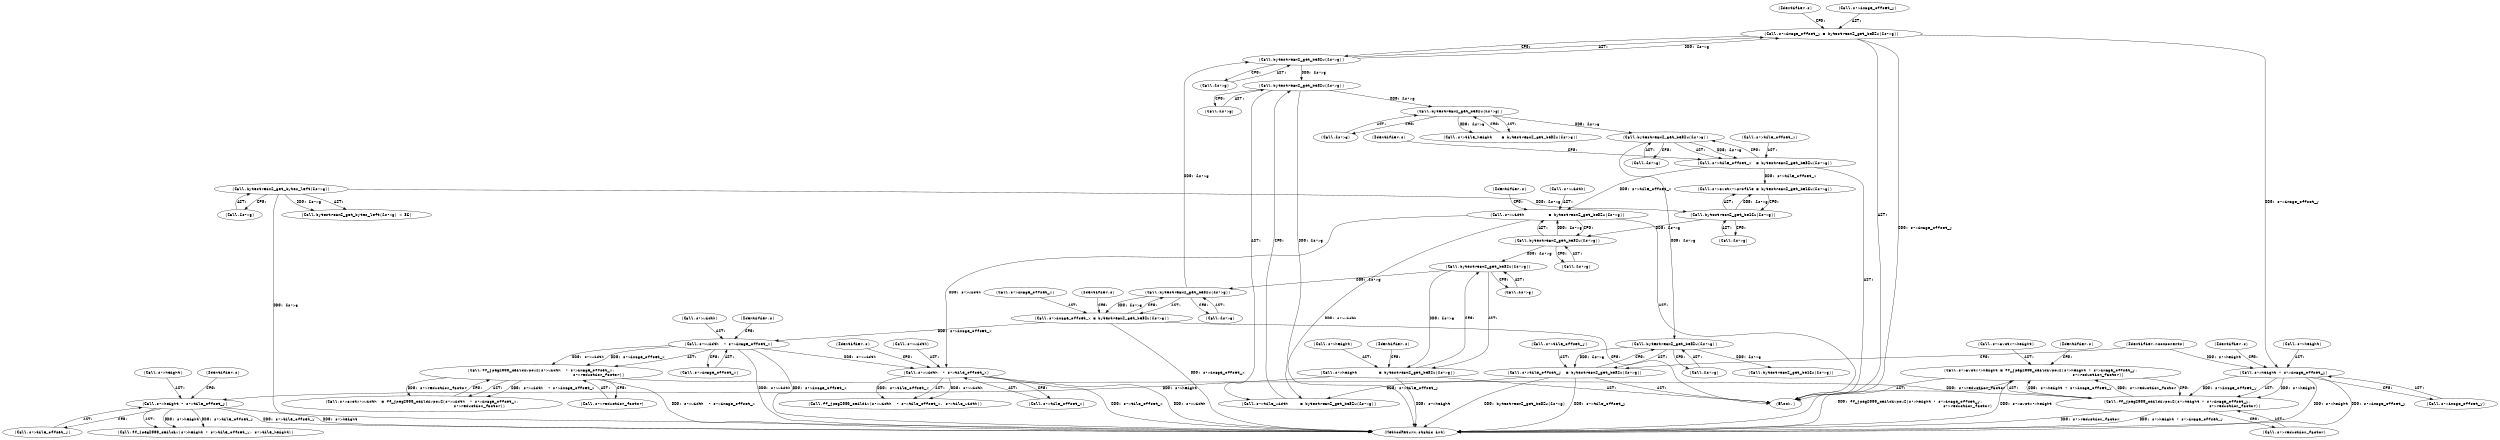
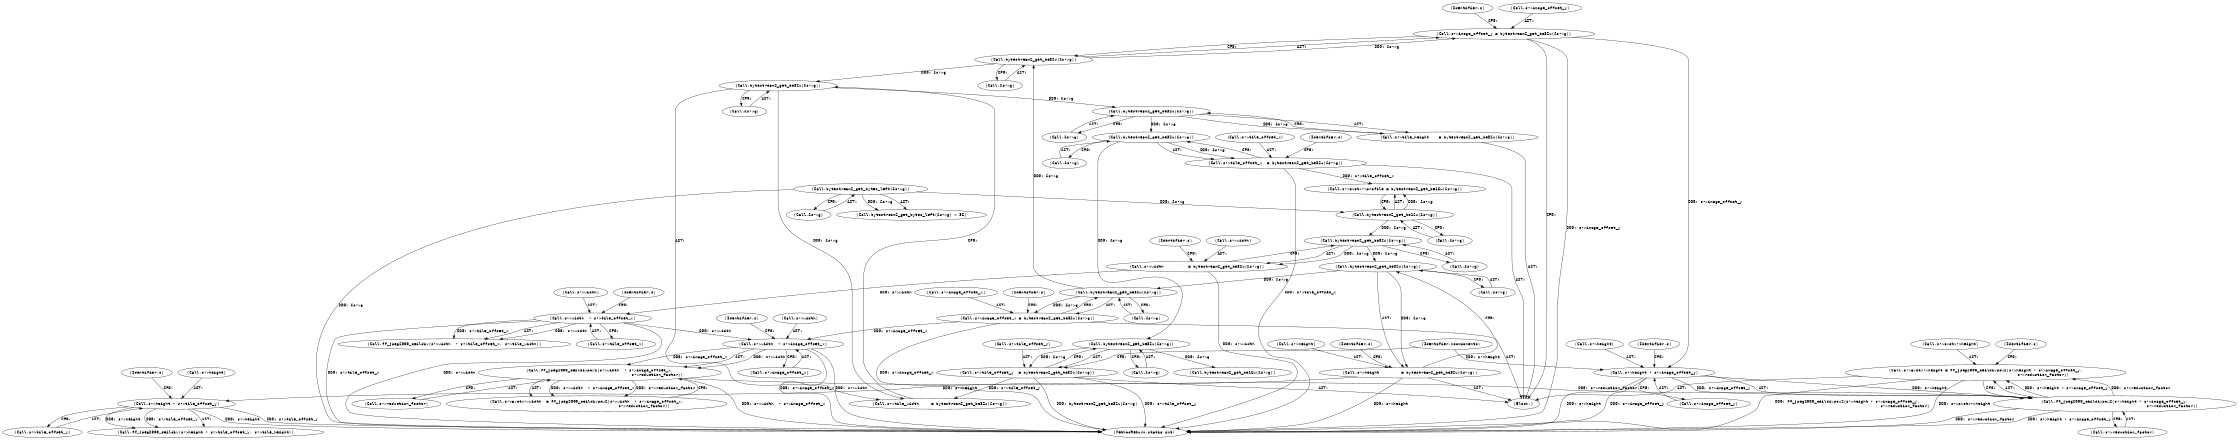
  digraph {
    fontname="DejaVu Sans Mono"
    node [fontname="DejaVu Sans Mono"]
    edge [fontname="DejaVu Sans Mono"]
    n1 [label="(Call,s->avctx->height = ff_jpeg2000_ceildivpow2(s->height - s->image_offset_y,\n                                               s->reduction_factor))"]
    n2 [label="(Call,ff_jpeg2000_ceildivpow2(s->height - s->image_offset_y,\n                                               s->reduction_factor))"]
    n3 [label="(Block,)"]
    n4 [label="(MethodReturn,static int)"]
    n5 [label="(Call,s->reduction_factor)"]
    n6 [label="(Call,s->height - s->image_offset_y)"]
    n7 [label="(Call,s->image_offset_y)"]
    n8 [label="(Call,s->height - s->tile_offset_y)"]
    n9 [label="(Call,s->tile_offset_y)"]
    n10 [label="(Call,ff_jpeg2000_ceildiv(s->height - s->tile_offset_y, s->tile_height))"]
    n11 [label="(Call,s->height         = bytestream2_get_be32u(&s->g))"]
    n12 [label="(Call,bytestream2_get_be32u(&s->g))"]
    n13 [label="(Call,bytestream2_get_be32u(&s->g))"]
    n14 [label="(Call,&s->g)"]
    n15 [label="(Call,bytestream2_get_be32u(&s->g))"]
    n16 [label="(Call,s->image_offset_x = bytestream2_get_be32u(&s->g))"]
    n17 [label="(Call,&s->g)"]
    n18 [label="(Call,bytestream2_get_be32u(&s->g))"]
    n19 [label="(Call,s->width          = bytestream2_get_be32u(&s->g))"]
    n20 [label="(Call,&s->g)"]
    n21 [label="(Call,s->width  - s->tile_offset_x)"]
    n22 [label="(Call,bytestream2_get_be16u(&s->g))"]
    n23 [label="(Call,s->avctx->profile = bytestream2_get_be16u(&s->g))"]
    n24 [label="(Call,&s->g)"]
    n25 [label="(Call,bytestream2_get_bytes_left(&s->g))"]
    n26 [label="(Call,bytestream2_get_bytes_left(&s->g) < 36)"]
    n27 [label="(Call,&s->g)"]
    n28 [label="(Call,s->tile_offset_y  = bytestream2_get_be32u(&s->g))"]
    n29 [label="(Call,bytestream2_get_be32u(&s->g))"]
    n30 [label="(Call,s->tile_width     = bytestream2_get_be32u(&s->g))"]
    n31 [label="(Call,bytestream2_get_be16u(&s->g))"]
    n32 [label="(Call,&s->g)"]
    n33 [label="(Call,bytestream2_get_be32u(&s->g))"]
    n34 [label="(Call,s->tile_offset_x  = bytestream2_get_be32u(&s->g))"]
    n35 [label="(Call,&s->g)"]
    n36 [label="(Call,bytestream2_get_be32u(&s->g))"]
    n37 [label="(Call,&s->g)"]
    n38 [label="(Call,s->tile_height    = bytestream2_get_be32u(&s->g))"]
    n39 [label="(Call,bytestream2_get_be32u(&s->g))"]
    n40 [label="(Call,&s->g)"]
    n41 [label="(Call,s->image_offset_y = bytestream2_get_be32u(&s->g))"]
    n42 [label="(Call,&s->g)"]
    n43 [label="(Call,s->width  - s->image_offset_x)"]
    n44 [label="(Call,ff_jpeg2000_ceildivpow2(s->width  - s->image_offset_x,\n                                               s->reduction_factor))"]
    n45 [label="(Call,s->reduction_factor)"]
    n46 [label="(Call,s->avctx->width  = ff_jpeg2000_ceildivpow2(s->width  - s->image_offset_x,\n                                               s->reduction_factor))"]
    n47 [label="(Call,s->image_offset_x)"]
    n48 [label="(Call,ff_jpeg2000_ceildiv(s->width  - s->tile_offset_x, s->tile_width))"]
    n49 [label="(Call,s->tile_offset_x)"]
    n50 [label="(Identifier,s)"]
    n51 [label="(Call,s->height)"]
    n52 [label="(Identifier,s)"]
    n53 [label="(Call,s->width)"]
    n54 [label="(Identifier,s)"]
    n55 [label="(Identifier,ncomponents)"]
    n56 [label="(Identifier,s)"]
    n57 [label="(Identifier,s)"]
    n58 [label="(Call,s->tile_offset_x)"]
    n59 [label="(Call,s->width)"]
    n60 [label="(Identifier,s)"]
    n61 [label="(Call,s->height)"]
    n62 [label="(Call,s->tile_offset_y)"]
    n63 [label="(Call,s->image_offset_x)"]
    n64 [label="(Call,s->image_offset_y)"]
    n65 [label="(Call,s->height)"]
    n66 [label="(Identifier,s)"]
    n67 [label="(Call,s->avctx->height)"]
    n68 [label="(Identifier,s)"]
    n69 [label="(Identifier,s)"]
    n70 [label="(Identifier,s)"]
    n71 [label="(Call,s->width)"]
    n1 -> n2 [label="CFG: "]
    n1 -> n3 [label="AST: "]
    n1 -> n4 [label="DDG: ff_jpeg2000_ceildivpow2(s->height - s->image_offset_y,\n                                               s->reduction_factor)"]
    n1 -> n4 [label="DDG: s->avctx->height"]
    n2 -> n1 [label="AST: "]
    n2 -> n1 [label="DDG: s->height - s->image_offset_y"]
    n2 -> n1 [label="DDG: s->reduction_factor"]
    n2 -> n4 [label="DDG: s->reduction_factor"]
    n2 -> n4 [label="DDG: s->height - s->image_offset_y"]
    n2 -> n5 [label="CFG: "]
    n5 -> n2 [label="AST: "]
    n6 -> n2 [label="AST: "]
    n6 -> n2 [label="DDG: s->height"]
    n6 -> n2 [label="DDG: s->image_offset_y"]
    n6 -> n4 [label="DDG: s->height"]
    n6 -> n4 [label="DDG: s->image_offset_y"]
    n6 -> n7 [label="CFG: "]
    n7 -> n6 [label="AST: "]
    n8 -> n4 [label="DDG: s->height"]
    n8 -> n4 [label="DDG: s->tile_offset_y"]
    n8 -> n9 [label="CFG: "]
    n8 -> n10 [label="AST: "]
    n8 -> n10 [label="DDG: s->height"]
    n8 -> n10 [label="DDG: s->tile_offset_y"]
    n9 -> n8 [label="AST: "]
    n11 -> n3 [label="AST: "]
    n11 -> n4 [label="DDG: s->height"]
    n11 -> n8 [label="DDG: s->height"]
    n11 -> n12 [label="CFG: "]
    n12 -> n11 [label="AST: "]
    n12 -> n11 [label="DDG: &s->g"]
    n12 -> n13 [label="DDG: &s->g"]
    n12 -> n14 [label="CFG: "]
    n13 -> n15 [label="DDG: &s->g"]
    n13 -> n16 [label="AST: "]
    n13 -> n16 [label="DDG: &s->g"]
    n13 -> n17 [label="CFG: "]
    n14 -> n12 [label="AST: "]
    n15 -> n39 [label="DDG: &s->g"]
    n15 -> n41 [label="AST: "]
    n15 -> n41 [label="DDG: &s->g"]
    n15 -> n42 [label="CFG: "]
-   n16 -> n3 [label="CFG: "]
+   n16 -> n3 [label="AST: "]
    n16 -> n4 [label="DDG: s->image_offset_x"]
    n16 -> n13 [label="CFG: "]
    n16 -> n43 [label="DDG: s->image_offset_x"]
    n17 -> n13 [label="AST: "]
    n18 -> n12 [label="DDG: &s->g"]
    n18 -> n19 [label="AST: "]
    n18 -> n19 [label="DDG: &s->g"]
    n18 -> n20 [label="CFG: "]
-   n19 -> n3 [label="AST: "]
+   n38 -> n3 [label="AST: "]
    n19 -> n4 [label="DDG: s->width"]
    n19 -> n18 [label="CFG: "]
    n19 -> n21 [label="DDG: s->width"]
    n20 -> n18 [label="AST: "]
    n21 -> n4 [label="DDG: s->tile_offset_x"]
    n21 -> n4 [label="DDG: s->width"]
-   n43 -> n21 [label="DDG: s->width"]
+   n21 -> n43 [label="DDG: s->width"]
    n21 -> n48 [label="AST: "]
    n21 -> n48 [label="DDG: s->width"]
    n21 -> n48 [label="DDG: s->tile_offset_x"]
    n21 -> n49 [label="CFG: "]
    n22 -> n18 [label="DDG: &s->g"]
    n22 -> n23 [label="AST: "]
    n22 -> n23 [label="DDG: &s->g"]
    n22 -> n24 [label="CFG: "]
    n23 -> n22 [label="CFG: "]
    n24 -> n22 [label="AST: "]
    n25 -> n4 [label="DDG: &s->g"]
    n25 -> n22 [label="DDG: &s->g"]
    n25 -> n26 [label="AST: "]
    n25 -> n26 [label="DDG: &s->g"]
    n25 -> n27 [label="CFG: "]
    n27 -> n25 [label="AST: "]
    n28 -> n3 [label="AST: "]
    n28 -> n4 [label="DDG: bytestream2_get_be32u(&s->g)"]
    n28 -> n4 [label="DDG: s->tile_offset_y"]
    n28 -> n29 [label="CFG: "]
    n28 -> n30 [label="DDG: s->tile_offset_y"]
    n29 -> n28 [label="AST: "]
    n29 -> n28 [label="DDG: &s->g"]
    n29 -> n31 [label="DDG: &s->g"]
    n29 -> n32 [label="CFG: "]
    n30 -> n39 [label="CFG: "]
    n32 -> n29 [label="AST: "]
    n33 -> n29 [label="DDG: &s->g"]
    n33 -> n34 [label="AST: "]
    n33 -> n34 [label="DDG: &s->g"]
    n33 -> n35 [label="CFG: "]
    n34 -> n3 [label="AST: "]
-   n34 -> n19 [label="DDG: s->tile_offset_x"]
+   n34 -> n4 [label="DDG: s->tile_offset_x"]
    n34 -> n23 [label="DDG: s->tile_offset_x"]
    n34 -> n33 [label="CFG: "]
    n35 -> n33 [label="AST: "]
    n36 -> n33 [label="DDG: &s->g"]
    n36 -> n37 [label="CFG: "]
    n36 -> n38 [label="AST: "]
    n36 -> n38 [label="DDG: &s->g"]
    n37 -> n36 [label="AST: "]
    n38 -> n36 [label="CFG: "]
    n39 -> n30 [label="AST: "]
    n39 -> n30 [label="DDG: &s->g"]
    n39 -> n36 [label="DDG: &s->g"]
    n39 -> n40 [label="CFG: "]
    n40 -> n39 [label="AST: "]
-   n41 -> n3 [label="AST: "]
+   n41 -> n3 [label="CFG: "]
    n41 -> n4 [label="DDG: s->image_offset_y"]
    n41 -> n6 [label="DDG: s->image_offset_y"]
    n41 -> n15 [label="CFG: "]
    n42 -> n15 [label="AST: "]
    n43 -> n4 [label="DDG: s->image_offset_x"]
    n43 -> n4 [label="DDG: s->width"]
    n43 -> n44 [label="AST: "]
    n43 -> n44 [label="DDG: s->width"]
    n43 -> n44 [label="DDG: s->image_offset_x"]
    n43 -> n47 [label="CFG: "]
    n44 -> n2 [label="DDG: s->reduction_factor"]
    n44 -> n4 [label="DDG: s->width  - s->image_offset_x"]
    n44 -> n45 [label="CFG: "]
    n44 -> n46 [label="AST: "]
    n44 -> n46 [label="DDG: s->width  - s->image_offset_x"]
    n44 -> n46 [label="DDG: s->reduction_factor"]
    n45 -> n44 [label="AST: "]
    n46 -> n44 [label="CFG: "]
    n47 -> n43 [label="AST: "]
    n49 -> n21 [label="AST: "]
    n50 -> n41 [label="CFG: "]
    n51 -> n8 [label="AST: "]
    n52 -> n1 [label="CFG: "]
    n53 -> n19 [label="AST: "]
    n54 -> n43 [label="CFG: "]
    n55 -> n6 [label="DDG: s->height"]
    n55 -> n28 [label="CFG: "]
    n56 -> n21 [label="CFG: "]
    n57 -> n34 [label="CFG: "]
    n58 -> n34 [label="AST: "]
    n59 -> n21 [label="AST: "]
    n60 -> n19 [label="CFG: "]
    n61 -> n11 [label="AST: "]
    n62 -> n28 [label="AST: "]
    n63 -> n16 [label="AST: "]
    n64 -> n41 [label="AST: "]
    n65 -> n6 [label="AST: "]
    n66 -> n8 [label="CFG: "]
    n67 -> n1 [label="AST: "]
    n68 -> n16 [label="CFG: "]
    n69 -> n6 [label="CFG: "]
    n70 -> n11 [label="CFG: "]
    n71 -> n43 [label="AST: "]
  }
